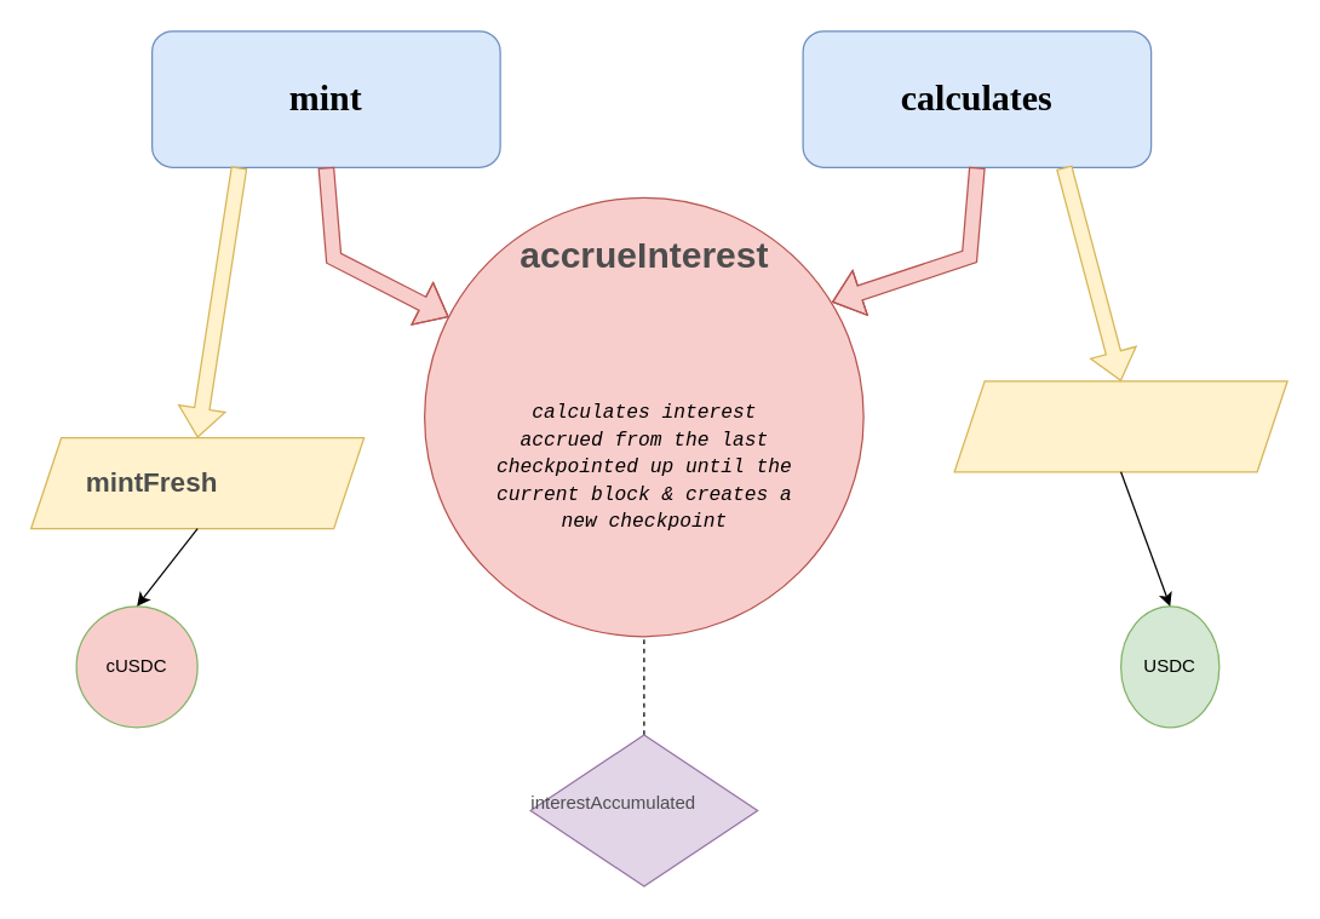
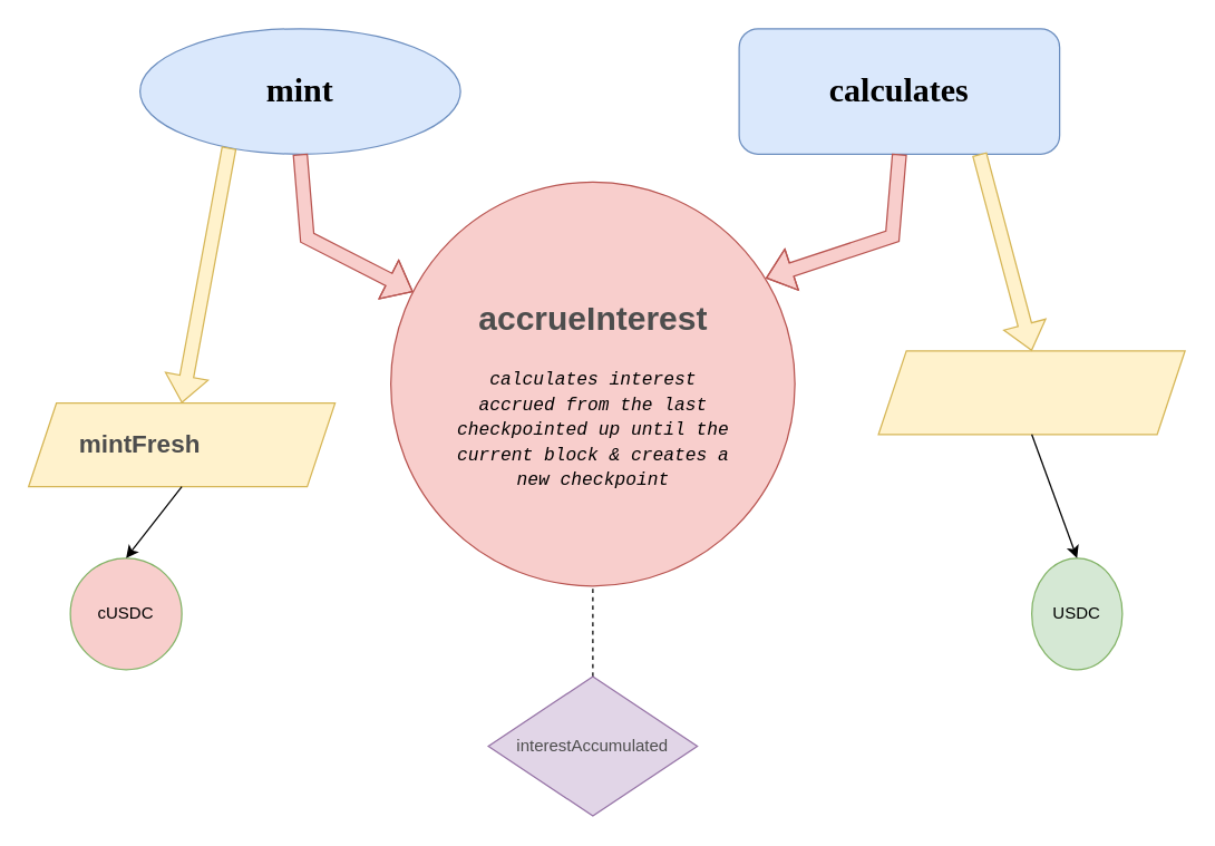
  <mxCell id="0" />
  <mxCell id="1" parent="0" />
- <mxCell id="2" value="&lt;h1&gt;&lt;b&gt;&lt;font face=&quot;Lucida Console&quot;&gt;mint&lt;/font&gt;&lt;/b&gt;&lt;/h1&gt;" style="rounded=1;whiteSpace=wrap;html=1;fillColor=#dae8fc;strokeColor=#6c8ebf;" vertex="1" parent="1"><mxGeometry x="100" y="20" width="230" height="90" as="geometry" /></mxCell>
+ <mxCell id="2" value="&lt;h1&gt;&lt;b&gt;&lt;font face=&quot;Lucida Console&quot;&gt;mint&lt;/font&gt;&lt;/b&gt;&lt;/h1&gt;" style="ellipse;whiteSpace=wrap;html=1;fillColor=#dae8fc;strokeColor=#6c8ebf;" vertex="1" parent="1"><mxGeometry x="100" y="20" width="230" height="90" as="geometry" /></mxCell>
  <mxCell id="3" value="&lt;h1&gt;&lt;b&gt;&lt;font face=&quot;Lucida Console&quot;&gt;calculates&lt;/font&gt;&lt;/b&gt;&lt;/h1&gt;" style="rounded=1;whiteSpace=wrap;html=1;fillColor=#dae8fc;strokeColor=#6c8ebf;" vertex="1" parent="1"><mxGeometry x="530" y="20" width="230" height="90" as="geometry" /></mxCell>
  <mxCell id="4" value="" style="ellipse;whiteSpace=wrap;html=1;fontFamily=Georgia;fillColor=#f8cecc;strokeColor=#b85450;" vertex="1" parent="1"><mxGeometry x="280" y="130" width="290" height="290" as="geometry" /></mxCell>
- <mxCell id="5" value="&lt;h1&gt;&lt;b&gt;&lt;font face=&quot;Helvetica&quot; color=&quot;#4d4d4d&quot;&gt;accrueInterest&lt;/font&gt;&lt;/b&gt;&lt;/h1&gt;" style="text;html=1;strokeColor=none;fillColor=none;align=center;verticalAlign=middle;whiteSpace=wrap;rounded=0;fontFamily=Georgia;" vertex="1" parent="1"><mxGeometry x="331.5" y="150" width="187" height="37.5" as="geometry" /></mxCell>
+ <mxCell id="5" value="&lt;h1&gt;&lt;b&gt;&lt;font face=&quot;Helvetica&quot; color=&quot;#4d4d4d&quot;&gt;accrueInterest&lt;/font&gt;&lt;/b&gt;&lt;/h1&gt;" style="text;html=1;strokeColor=none;fillColor=none;align=center;verticalAlign=middle;whiteSpace=wrap;rounded=0;fontFamily=Georgia;" vertex="1" parent="1"><mxGeometry x="331.5" y="210" width="187" height="37.5" as="geometry" /></mxCell>
  <mxCell id="6" value="" style="endArrow=none;dashed=1;html=1;rounded=0;fontFamily=Helvetica;fontColor=#4D4D4D;entryX=0.5;entryY=1;entryDx=0;entryDy=0;exitX=0.5;exitY=0;exitDx=0;exitDy=0;" edge="1" parent="1" source="7" target="4"><mxGeometry width="50" height="50" relative="1" as="geometry"><mxPoint x="510" y="510" as="sourcePoint" /><mxPoint x="460" y="340" as="targetPoint" /><Array as="points" /></mxGeometry></mxCell>
  <mxCell id="7" value="" style="rhombus;whiteSpace=wrap;html=1;fontFamily=Helvetica;fillColor=#e1d5e7;strokeColor=#9673a6;" vertex="1" parent="1"><mxGeometry x="350" y="485" width="150" height="100" as="geometry" /></mxCell>
- <mxCell id="8" value="interestAccumulated" style="text;html=1;strokeColor=none;fillColor=none;align=center;verticalAlign=middle;whiteSpace=wrap;rounded=0;fontFamily=Helvetica;fontColor=#4D4D4D;" vertex="1" parent="1"><mxGeometry x="375" y="515" width="60" height="30" as="geometry" /></mxCell>
+ <mxCell id="8" value="interestAccumulated" style="text;html=1;strokeColor=none;fillColor=none;align=center;verticalAlign=middle;whiteSpace=wrap;rounded=0;fontFamily=Helvetica;fontColor=#4D4D4D;" vertex="1" parent="1"><mxGeometry x="395" y="520" width="60" height="30" as="geometry" /></mxCell>
  <mxCell id="9" value="" style="shape=flexArrow;endArrow=classic;html=1;rounded=0;fontFamily=Helvetica;fontColor=#4D4D4D;exitX=0.5;exitY=1;exitDx=0;exitDy=0;fillColor=#f8cecc;strokeColor=#b85450;" edge="1" parent="1" source="2" target="4"><mxGeometry width="50" height="50" relative="1" as="geometry"><mxPoint x="400" y="520" as="sourcePoint" /><mxPoint x="450" y="470" as="targetPoint" /><Array as="points"><mxPoint x="220" y="170" /></Array></mxGeometry></mxCell>
  <mxCell id="10" value="" style="shape=flexArrow;endArrow=classic;html=1;rounded=0;fontFamily=Helvetica;fontColor=#4D4D4D;exitX=0.25;exitY=1;exitDx=0;exitDy=0;entryX=0.5;entryY=0;entryDx=0;entryDy=0;fillColor=#fff2cc;strokeColor=#d6b656;" edge="1" parent="1" source="2" target="11"><mxGeometry width="50" height="50" relative="1" as="geometry"><mxPoint x="210" y="110" as="sourcePoint" /><mxPoint x="180" y="280" as="targetPoint" /></mxGeometry></mxCell>
  <mxCell id="11" value="" style="shape=parallelogram;perimeter=parallelogramPerimeter;whiteSpace=wrap;html=1;fixedSize=1;fontFamily=Helvetica;fillColor=#fff2cc;strokeColor=#d6b656;" vertex="1" parent="1"><mxGeometry x="20" y="288.75" width="220" height="60" as="geometry" /></mxCell>
  <mxCell id="12" value="&lt;h2&gt;&lt;b&gt;mintFresh&lt;/b&gt;&lt;/h2&gt;" style="text;html=1;strokeColor=none;fillColor=none;align=center;verticalAlign=middle;whiteSpace=wrap;rounded=0;fontFamily=Helvetica;fontColor=#4D4D4D;" vertex="1" parent="1"><mxGeometry x="70" y="303.75" width="60" height="30" as="geometry" /></mxCell>
  <mxCell id="13" value="cUSDC" style="ellipse;whiteSpace=wrap;html=1;aspect=fixed;fontFamily=Helvetica;fillColor=#f8cecc;strokeColor=#82b366;" vertex="1" parent="1"><mxGeometry x="50" y="400" width="80" height="80" as="geometry" /></mxCell>
  <mxCell id="14" value="" style="endArrow=classic;html=1;rounded=0;fontFamily=Helvetica;fontColor=#000000;exitX=0.5;exitY=1;exitDx=0;exitDy=0;entryX=0.5;entryY=0;entryDx=0;entryDy=0;" edge="1" parent="1" source="11" target="13"><mxGeometry width="50" height="50" relative="1" as="geometry"><mxPoint x="470" y="340" as="sourcePoint" /><mxPoint x="520" y="290" as="targetPoint" /><Array as="points" /></mxGeometry></mxCell>
  <mxCell id="15" value="" style="shape=parallelogram;perimeter=parallelogramPerimeter;whiteSpace=wrap;html=1;fixedSize=1;fontFamily=Helvetica;fillColor=#fff2cc;strokeColor=#d6b656;" vertex="1" parent="1"><mxGeometry x="630" y="251.25" width="220" height="60" as="geometry" /></mxCell>
  <mxCell id="16" value="" style="shape=flexArrow;endArrow=classic;html=1;rounded=0;fontFamily=Helvetica;fontColor=#000000;exitX=0.75;exitY=1;exitDx=0;exitDy=0;entryX=0.5;entryY=0;entryDx=0;entryDy=0;fillColor=#fff2cc;strokeColor=#d6b656;" edge="1" parent="1" source="3" target="15"><mxGeometry width="50" height="50" relative="1" as="geometry"><mxPoint x="470" y="340" as="sourcePoint" /><mxPoint x="520" y="290" as="targetPoint" /></mxGeometry></mxCell>
  <mxCell id="17" value="USDC" style="ellipse;whiteSpace=wrap;html=1;aspect=fixed;fontFamily=Helvetica;fillColor=#d5e8d4;strokeColor=#82b366;" vertex="1" parent="1"><mxGeometry x="740" y="400" width="65" height="80" as="geometry" /></mxCell>
  <mxCell id="18" value="" style="endArrow=classic;html=1;rounded=0;fontFamily=Helvetica;fontColor=#000000;exitX=0.5;exitY=1;exitDx=0;exitDy=0;entryX=0.5;entryY=0;entryDx=0;entryDy=0;" edge="1" parent="1" source="15" target="17"><mxGeometry width="50" height="50" relative="1" as="geometry"><mxPoint x="140" y="358.75" as="sourcePoint" /><mxPoint x="100" y="410" as="targetPoint" /><Array as="points" /></mxGeometry></mxCell>
  <mxCell id="19" value="&lt;div style=&quot;font-family: &amp;#34;caskaydiacove nerd font&amp;#34; , &amp;#34;fira code retina&amp;#34; , &amp;#34;consolas&amp;#34; , &amp;#34;courier new&amp;#34; , monospace ; font-size: 13px ; line-height: 18px&quot;&gt;&lt;div&gt;&lt;span style=&quot;font-style: italic&quot;&gt;calculates interest accrued from the last checkpointed up until the current block &amp;amp; creates a new checkpoint&lt;/span&gt;&lt;/div&gt;&lt;/div&gt;" style="text;html=1;strokeColor=none;fillColor=none;align=center;verticalAlign=middle;whiteSpace=wrap;rounded=0;fontFamily=Helvetica;fontColor=#000000;labelBackgroundColor=none;" vertex="1" parent="1"><mxGeometry x="325.75" y="260" width="198.5" height="96.5" as="geometry" /></mxCell>
  <mxCell id="20" value="" style="shape=flexArrow;endArrow=classic;html=1;rounded=0;fontFamily=Helvetica;fontColor=#4D4D4D;exitX=0.5;exitY=1;exitDx=0;exitDy=0;fillColor=#f8cecc;strokeColor=#b85450;entryX=0.928;entryY=0.238;entryDx=0;entryDy=0;entryPerimeter=0;" edge="1" parent="1" source="3" target="4"><mxGeometry width="50" height="50" relative="1" as="geometry"><mxPoint x="645" y="110" as="sourcePoint" /><mxPoint x="559.12" y="199.02" as="targetPoint" /><Array as="points"><mxPoint x="640" y="169" /></Array></mxGeometry></mxCell>
